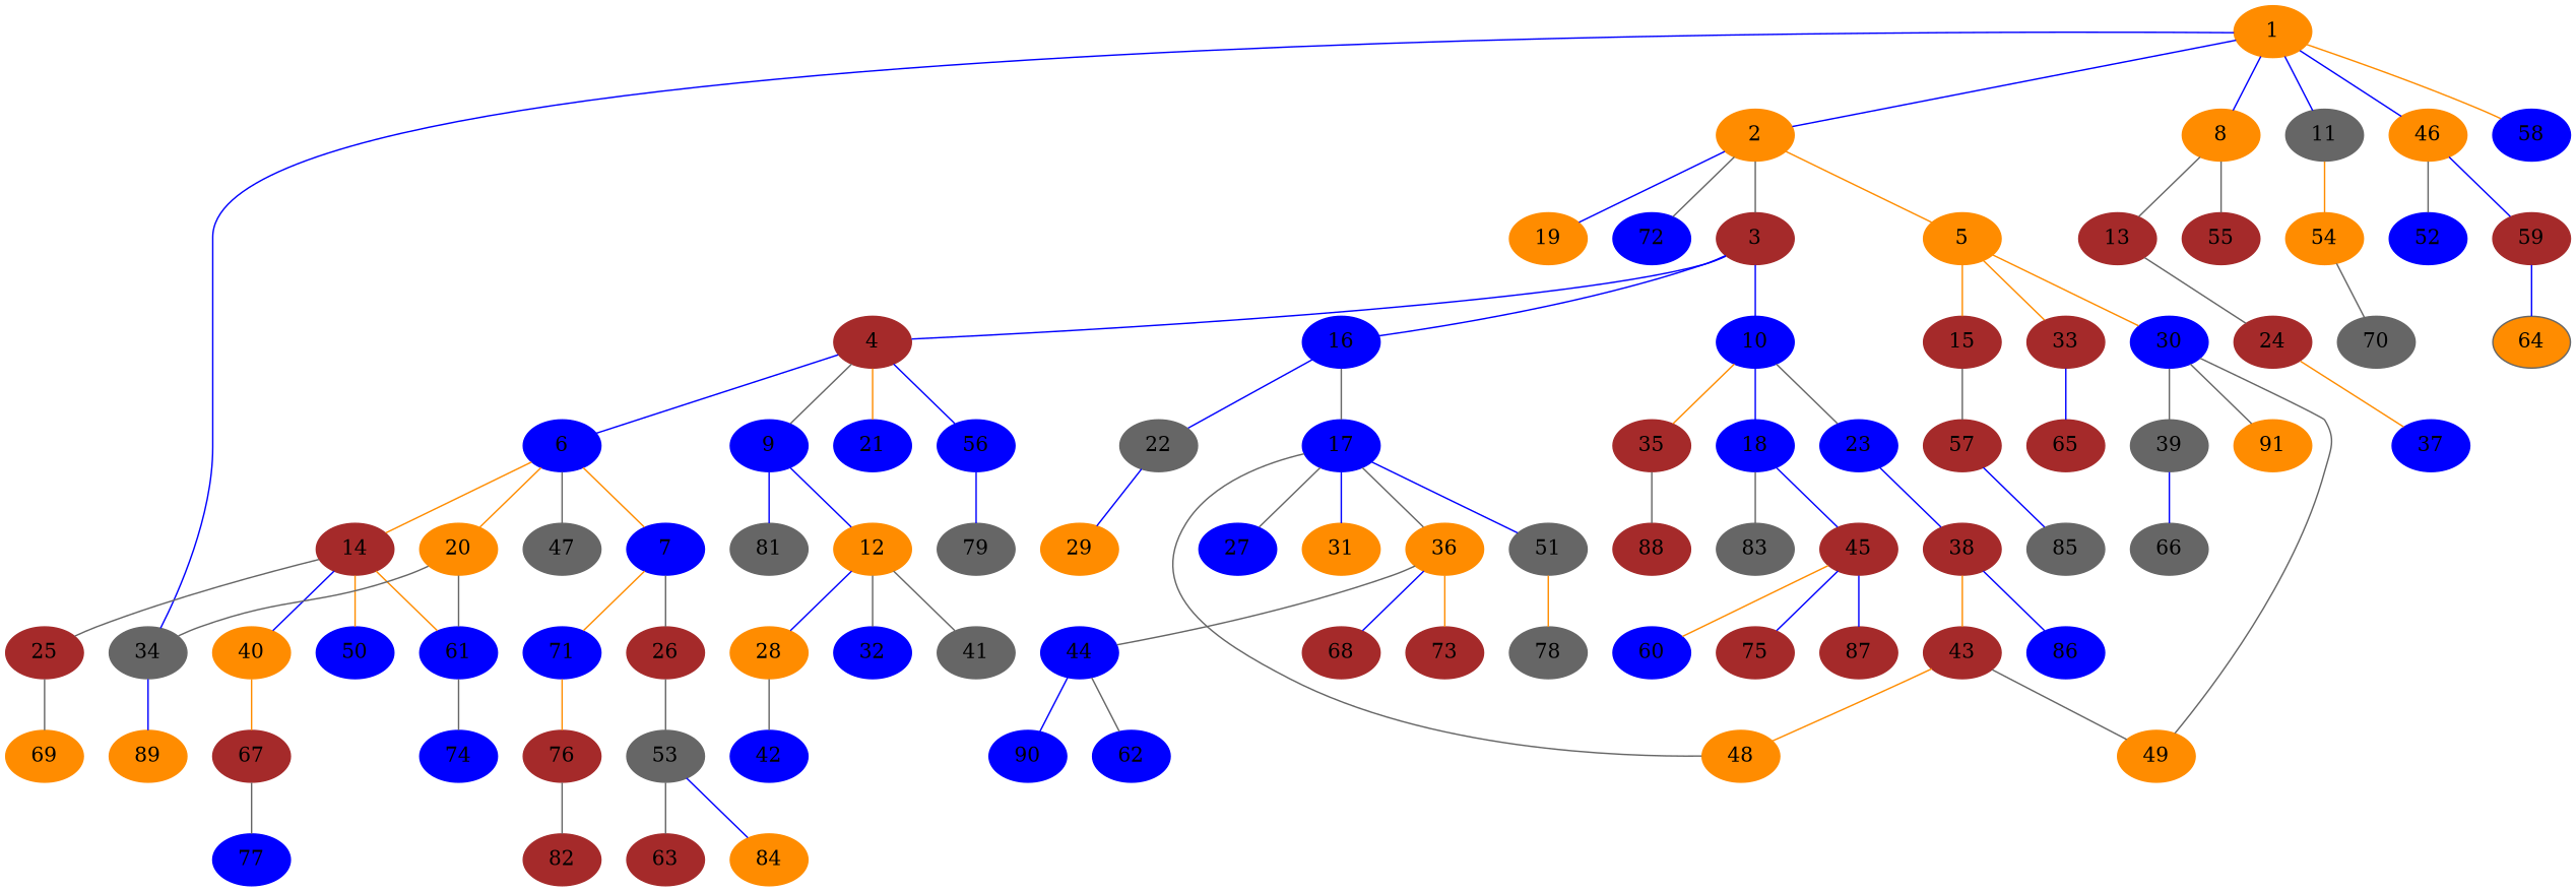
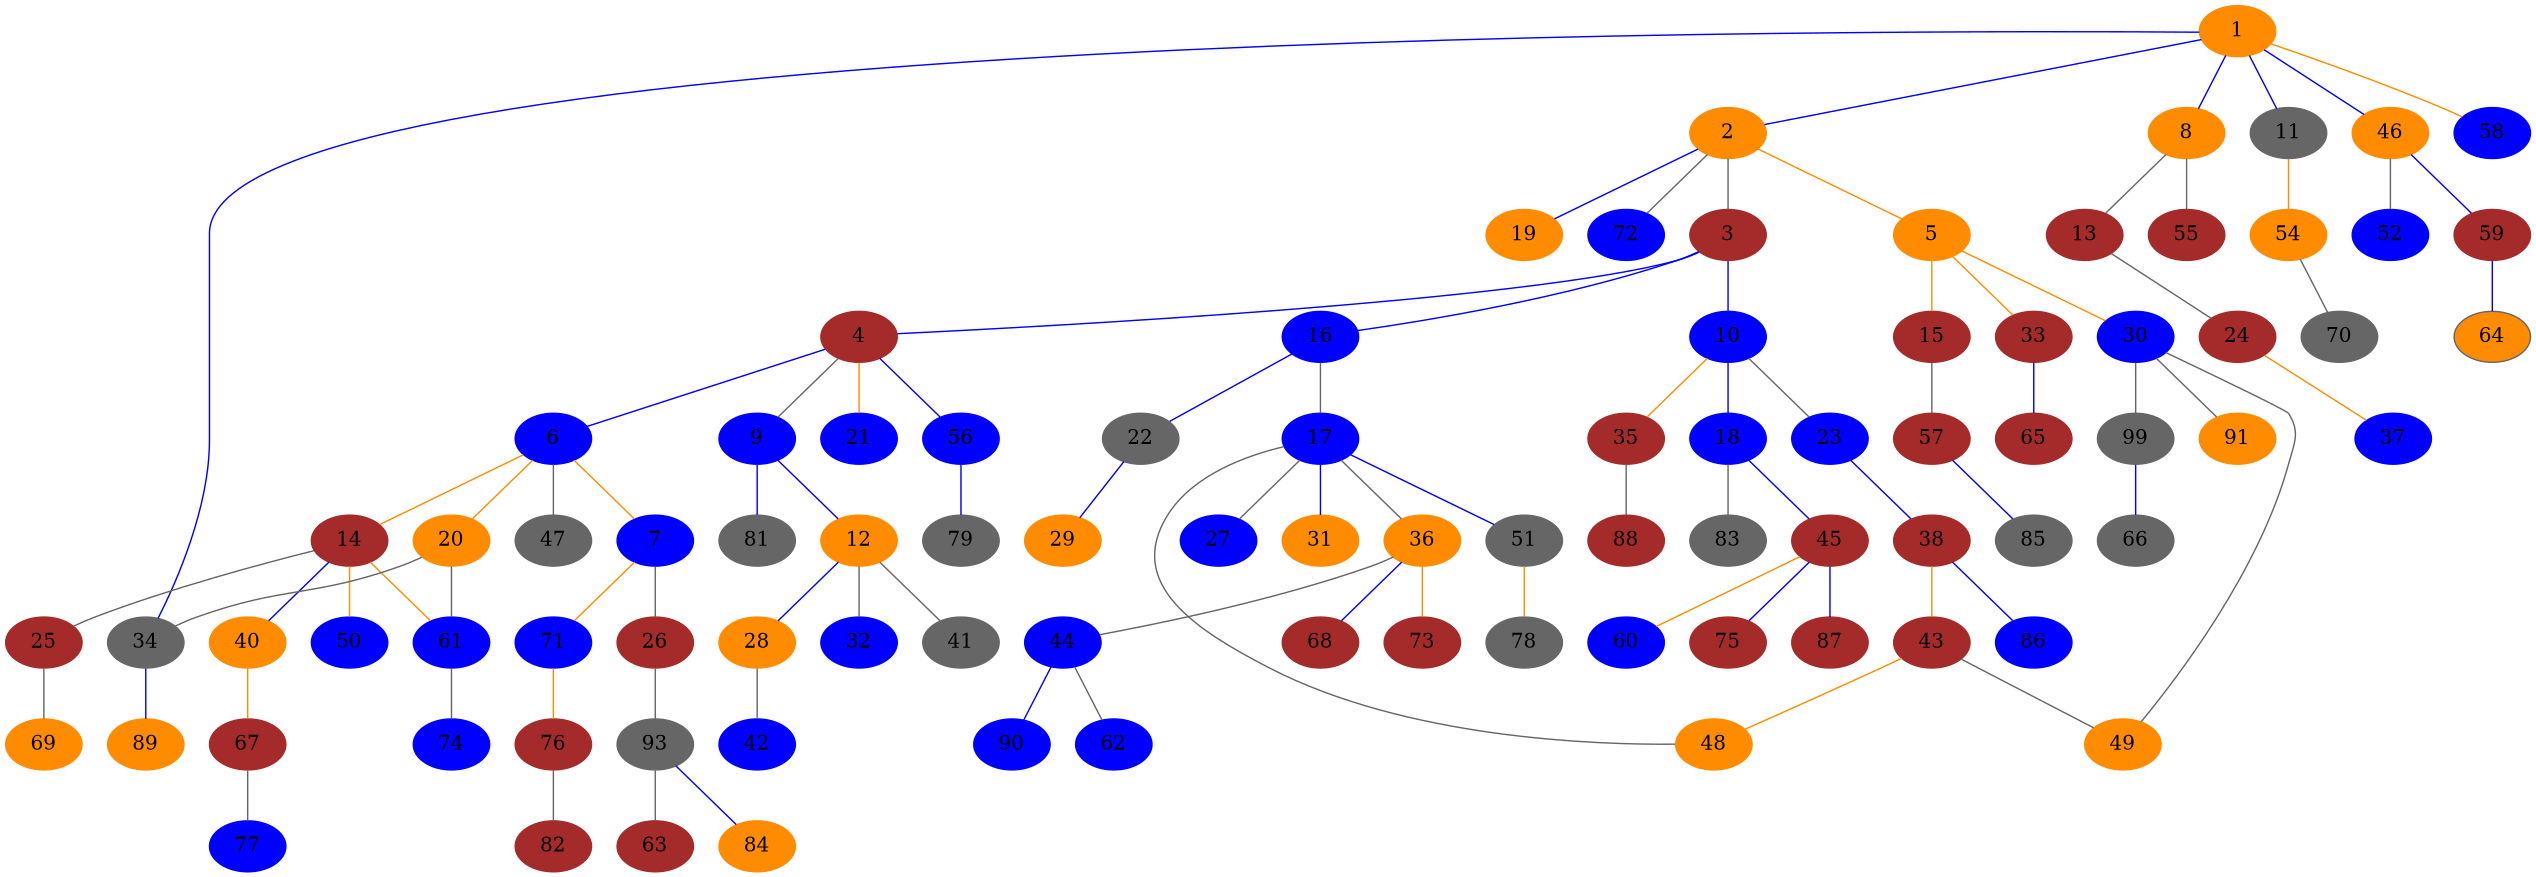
  graph {
    node [color=blue style=filled]
    edge [color=gray40]
    1 [color=darkorange]
    2 [color=darkorange]
    8 [color=darkorange]
    11 [color=gray40]
    34 [color=gray40]
    46 [color=darkorange]
    58
    3 [color=brown]
    5 [color=darkorange]
    19 [color=darkorange]
    72
    13 [color=brown]
    55 [color=brown]
    54 [color=darkorange]
    89 [color=darkorange]
    52
    59 [color=brown]
    4 [color=brown]
    10
    16
    15 [color=brown]
    30
    33 [color=brown]
    6
    9
    21
    56
    18
    23
    35 [color=brown]
    17
    22 [color=gray40]
    7
    14 [color=brown]
    20 [color=darkorange]
    47 [color=gray40]
    12 [color=darkorange]
    81 [color=gray40]
    79 [color=gray40]
    57 [color=brown]
-   39 [color=gray40]
+   39 [color=gray40 label=99]
    49 [color=darkorange]
    91 [color=darkorange]
    65 [color=brown]
    26 [color=brown]
    71
    25 [color=brown]
    40 [color=darkorange]
    50
    61
-   53 [color=gray40]
+   53 [color=gray40 label=93]
    76 [color=brown]
    24 [color=brown]
    28 [color=darkorange]
    32
    41 [color=gray40]
    45 [color=brown]
    83 [color=gray40]
    38 [color=brown]
    88 [color=brown]
    70 [color=gray40]
    42
    37
    69 [color=darkorange]
    67 [color=brown]
    74
    85 [color=gray40]
    27
    31 [color=darkorange]
    36 [color=darkorange]
    48 [color=darkorange]
    51 [color=gray40]
    29 [color=darkorange]
    44
    68 [color=brown]
    73 [color=brown]
    78 [color=gray40]
    60
    75 [color=brown]
    87 [color=brown]
    66 [color=gray40]
    43 [color=brown]
    86
    63 [color=brown]
    84 [color=darkorange]
    62
    90
    77
    64 [color=gray40 fillcolor=darkorange]
    82 [color=brown]
    1 -- 2 [color=blue]
    1 -- 8 [color=blue]
    1 -- 11 [color=blue]
    1 -- 34 [color=blue]
    1 -- 46 [color=blue]
    1 -- 58 [color=darkorange]
    2 -- 3
    2 -- 5 [color=darkorange]
    2 -- 19 [color=blue]
    2 -- 72
    8 -- 13
    8 -- 55
    11 -- 54 [color=darkorange]
    34 -- 89 [color=blue]
    46 -- 52
    46 -- 59 [color=blue]
    3 -- 4 [color=blue]
    3 -- 10 [color=blue]
    3 -- 16 [color=blue]
    5 -- 15 [color=darkorange]
    5 -- 30 [color=darkorange]
    5 -- 33 [color=darkorange]
    13 -- 24
    54 -- 70
    59 -- 64 [color=blue]
    4 -- 6 [color=blue]
    4 -- 9
    4 -- 21 [color=darkorange]
    4 -- 56 [color=blue]
    10 -- 18 [color=blue]
    10 -- 23
    10 -- 35 [color=darkorange]
    16 -- 17
    16 -- 22 [color=blue]
    15 -- 57
    30 -- 39
    30 -- 49
    30 -- 91
    33 -- 65 [color=blue]
    6 -- 7 [color=darkorange]
    6 -- 14 [color=darkorange]
    6 -- 20 [color=darkorange]
    6 -- 47
    9 -- 12 [color=blue]
    9 -- 81 [color=blue]
    56 -- 79 [color=blue]
    18 -- 45 [color=blue]
    18 -- 83
    23 -- 38 [color=blue]
    35 -- 88
    17 -- 27
    17 -- 31 [color=blue]
    17 -- 36
    17 -- 48
    17 -- 51 [color=blue]
    22 -- 29 [color=blue]
    7 -- 26
    7 -- 71 [color=darkorange]
    14 -- 25
    14 -- 40 [color=blue]
    14 -- 50 [color=darkorange]
    14 -- 61 [color=darkorange]
    20 -- 34
    20 -- 61
    12 -- 28 [color=blue]
    12 -- 32
    12 -- 41
    57 -- 85 [color=blue]
    39 -- 66 [color=blue]
    26 -- 53
    71 -- 76 [color=darkorange]
    25 -- 69
    40 -- 67 [color=darkorange]
    61 -- 74
    53 -- 63
    53 -- 84 [color=blue]
    76 -- 82
    24 -- 37 [color=darkorange]
    28 -- 42
    45 -- 60 [color=darkorange]
    45 -- 75 [color=blue]
    45 -- 87 [color=blue]
    38 -- 43 [color=darkorange]
    38 -- 86 [color=blue]
    67 -- 77
    36 -- 44
    36 -- 68 [color=blue]
    36 -- 73 [color=darkorange]
    51 -- 78 [color=darkorange]
    44 -- 62
    44 -- 90 [color=blue]
    43 -- 49
    43 -- 48 [color=darkorange]
  }
